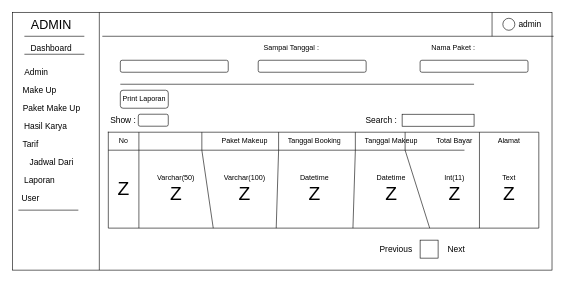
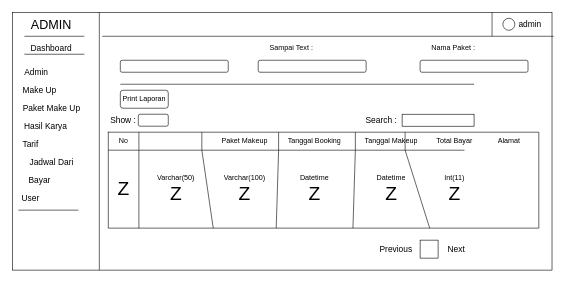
  <mxCell id="0" />
  <mxCell id="1" parent="0" />
  <mxCell id="2" value="" style="rounded=0;whiteSpace=wrap;html=1;" parent="1" vertex="1"><mxGeometry x="20" y="20" width="900" height="430" as="geometry" /></mxCell>
  <mxCell id="3" value="" style="endArrow=none;html=1;" parent="1" edge="1"><mxGeometry width="50" height="50" relative="1" as="geometry"><mxPoint x="165" y="20" as="sourcePoint" /><mxPoint x="165" y="450" as="targetPoint" /></mxGeometry></mxCell>
  <mxCell id="4" value="" style="endArrow=none;html=1;" parent="1" edge="1"><mxGeometry width="50" height="50" relative="1" as="geometry"><mxPoint x="40" y="60" as="sourcePoint" /><mxPoint x="140" y="60" as="targetPoint" /></mxGeometry></mxCell>
  <mxCell id="5" value="" style="endArrow=none;html=1;" parent="1" edge="1"><mxGeometry width="50" height="50" relative="1" as="geometry"><mxPoint x="40" y="90" as="sourcePoint" /><mxPoint x="140" y="90" as="targetPoint" /></mxGeometry></mxCell>
  <mxCell id="6" value="ADMIN" style="text;html=1;strokeColor=none;fillColor=none;align=center;verticalAlign=middle;whiteSpace=wrap;rounded=0;fontSize=21;" parent="1" vertex="1"><mxGeometry x="30" y="20" width="110" height="40" as="geometry" /></mxCell>
  <mxCell id="7" value="Dashboard" style="text;html=1;strokeColor=none;fillColor=none;align=center;verticalAlign=middle;whiteSpace=wrap;rounded=0;fontSize=14;" parent="1" vertex="1"><mxGeometry x="65" y="70" width="40" height="20" as="geometry" /></mxCell>
  <mxCell id="8" value="Admin" style="text;html=1;strokeColor=none;fillColor=none;align=center;verticalAlign=middle;whiteSpace=wrap;rounded=0;fontSize=14;" parent="1" vertex="1"><mxGeometry x="40" y="110" width="40" height="20" as="geometry" /></mxCell>
  <mxCell id="9" value="Make Up" style="text;html=1;align=center;verticalAlign=middle;resizable=0;points=[];autosize=1;fontSize=14;" parent="1" vertex="1"><mxGeometry x="30" y="140" width="70" height="20" as="geometry" /></mxCell>
  <mxCell id="10" value="Paket Make Up" style="text;html=1;align=center;verticalAlign=middle;resizable=0;points=[];autosize=1;fontSize=14;" parent="1" vertex="1"><mxGeometry x="30" y="170" width="110" height="20" as="geometry" /></mxCell>
  <mxCell id="11" value="Hasil Karya" style="text;html=1;align=center;verticalAlign=middle;resizable=0;points=[];autosize=1;fontSize=14;" parent="1" vertex="1"><mxGeometry x="30" y="200" width="90" height="20" as="geometry" /></mxCell>
  <mxCell id="12" value="Tarif" style="text;html=1;align=center;verticalAlign=middle;resizable=0;points=[];autosize=1;fontSize=14;" parent="1" vertex="1"><mxGeometry x="30" y="230" width="40" height="20" as="geometry" /></mxCell>
  <mxCell id="13" value="Jadwal Dari" style="text;html=1;align=center;verticalAlign=middle;resizable=0;points=[];autosize=1;fontSize=14;" parent="1" vertex="1"><mxGeometry x="30" y="260" width="110" height="20" as="geometry" /></mxCell>
- <mxCell id="14" value="Laporan" style="text;html=1;align=center;verticalAlign=middle;resizable=0;points=[];autosize=1;fontSize=14;" parent="1" vertex="1"><mxGeometry x="30" y="290" width="70" height="20" as="geometry" /></mxCell>
+ <mxCell id="14" value="Bayar" style="text;html=1;align=center;verticalAlign=middle;resizable=0;points=[];autosize=1;fontSize=14;" parent="1" vertex="1"><mxGeometry x="30" y="290" width="70" height="20" as="geometry" /></mxCell>
  <mxCell id="15" value="" style="endArrow=none;html=1;" parent="1" edge="1"><mxGeometry width="50" height="50" relative="1" as="geometry"><mxPoint x="30" y="350" as="sourcePoint" /><mxPoint x="130" y="350" as="targetPoint" /></mxGeometry></mxCell>
  <mxCell id="16" value="" style="endArrow=none;html=1;fontSize=14;entryX=1.003;entryY=0.093;entryDx=0;entryDy=0;entryPerimeter=0;" parent="1" target="2" edge="1"><mxGeometry width="50" height="50" relative="1" as="geometry"><mxPoint x="170" y="60" as="sourcePoint" /><mxPoint x="820" y="60" as="targetPoint" /></mxGeometry></mxCell>
  <mxCell id="17" value="" style="endArrow=none;html=1;fontSize=14;" parent="1" edge="1"><mxGeometry width="50" height="50" relative="1" as="geometry"><mxPoint x="820" y="60" as="sourcePoint" /><mxPoint x="820" y="20" as="targetPoint" /></mxGeometry></mxCell>
  <mxCell id="18" value="admin" style="text;html=1;align=center;verticalAlign=middle;resizable=0;points=[];autosize=1;fontSize=14;" parent="1" vertex="1"><mxGeometry x="858" y="30" width="50" height="20" as="geometry" /></mxCell>
  <mxCell id="19" value="" style="ellipse;whiteSpace=wrap;html=1;aspect=fixed;fontSize=14;" parent="1" vertex="1"><mxGeometry x="838" y="30" width="20" height="20" as="geometry" /></mxCell>
  <mxCell id="20" value="" style="rounded=0;whiteSpace=wrap;html=1;fontSize=14;" parent="1" vertex="1"><mxGeometry x="670" y="190" width="120" height="20" as="geometry" /></mxCell>
  <mxCell id="21" value="Search :" style="text;html=1;align=center;verticalAlign=middle;resizable=0;points=[];autosize=1;fontSize=14;" parent="1" vertex="1"><mxGeometry x="600" y="190" width="70" height="20" as="geometry" /></mxCell>
  <mxCell id="22" value="Show :" style="text;html=1;strokeColor=none;fillColor=none;align=center;verticalAlign=middle;whiteSpace=wrap;rounded=0;fontSize=14;" parent="1" vertex="1"><mxGeometry x="180" y="190" width="50" height="20" as="geometry" /></mxCell>
  <mxCell id="23" value="" style="rounded=1;whiteSpace=wrap;html=1;fontSize=14;" parent="1" vertex="1"><mxGeometry x="230" y="190" width="50" height="20" as="geometry" /></mxCell>
  <mxCell id="24" style="edgeStyle=orthogonalEdgeStyle;rounded=0;orthogonalLoop=1;jettySize=auto;html=1;exitX=0.5;exitY=1;exitDx=0;exitDy=0;fontSize=14;" parent="1" source="22" target="22" edge="1"><mxGeometry relative="1" as="geometry" /></mxCell>
  <mxCell id="25" value="" style="whiteSpace=wrap;html=1;aspect=fixed;fontSize=14;" parent="1" vertex="1"><mxGeometry x="700" y="400" width="30" height="30" as="geometry" /></mxCell>
  <mxCell id="26" value="Previous" style="text;html=1;strokeColor=none;fillColor=none;align=center;verticalAlign=middle;whiteSpace=wrap;rounded=0;fontSize=14;" parent="1" vertex="1"><mxGeometry x="640" y="405" width="40" height="20" as="geometry" /></mxCell>
  <mxCell id="27" value="Next" style="text;html=1;align=center;verticalAlign=middle;resizable=0;points=[];autosize=1;fontSize=14;" parent="1" vertex="1"><mxGeometry x="740" y="405" width="40" height="20" as="geometry" /></mxCell>
  <mxCell id="28" value="" style="endArrow=none;html=1;" parent="1" edge="1"><mxGeometry width="50" height="50" relative="1" as="geometry"><mxPoint x="200" y="140" as="sourcePoint" /><mxPoint x="790" y="140" as="targetPoint" /></mxGeometry></mxCell>
  <mxCell id="29" value="" style="rounded=1;whiteSpace=wrap;html=1;" parent="1" vertex="1"><mxGeometry x="200" y="100" width="180" height="20" as="geometry" /></mxCell>
  <mxCell id="30" value="" style="rounded=1;whiteSpace=wrap;html=1;" parent="1" vertex="1"><mxGeometry x="430" y="100" width="180" height="20" as="geometry" /></mxCell>
- <mxCell id="31" value="Sampai Tanggal :" style="text;html=1;align=center;verticalAlign=middle;resizable=0;points=[];autosize=1;" parent="1" vertex="1"><mxGeometry x="430" y="70" width="110" height="20" as="geometry" /></mxCell>
+ <mxCell id="31" value="Sampai Text :" style="text;html=1;align=center;verticalAlign=middle;resizable=0;points=[];autosize=1;" parent="1" vertex="1"><mxGeometry x="430" y="70" width="110" height="20" as="geometry" /></mxCell>
  <mxCell id="32" value="" style="rounded=1;whiteSpace=wrap;html=1;" parent="1" vertex="1"><mxGeometry x="700" y="100" width="180" height="20" as="geometry" /></mxCell>
  <mxCell id="33" value="Nama Paket :" style="text;html=1;align=center;verticalAlign=middle;resizable=0;points=[];autosize=1;" parent="1" vertex="1"><mxGeometry x="710" y="70" width="90" height="20" as="geometry" /></mxCell>
  <mxCell id="34" value="User" style="text;html=1;align=center;verticalAlign=middle;resizable=0;points=[];autosize=1;fontSize=14;" vertex="1" parent="1"><mxGeometry x="30" y="320" width="40" height="20" as="geometry" /></mxCell>
  <mxCell id="35" value="Print Laporan" style="rounded=1;whiteSpace=wrap;html=1;" vertex="1" parent="1"><mxGeometry x="200" y="150" width="80" height="30" as="geometry" /></mxCell>
  <mxCell id="36" value="" style="shape=table;html=1;whiteSpace=wrap;startSize=0;container=1;collapsible=0;childLayout=tableLayout;fontSize=14;" parent="1" vertex="1"><mxGeometry x="180" y="220" width="718" height="160" as="geometry" /></mxCell>
  <mxCell id="37" style="shape=partialRectangle;html=1;whiteSpace=wrap;collapsible=0;dropTarget=0;pointerEvents=0;fillColor=none;top=0;left=0;bottom=0;right=0;points=[[0,0.5],[1,0.5]];portConstraint=eastwest;" parent="36" vertex="1"><mxGeometry width="718" height="30" as="geometry" /></mxCell>
  <mxCell id="38" value="No" style="shape=partialRectangle;html=1;whiteSpace=wrap;connectable=0;fillColor=none;top=0;left=0;bottom=0;right=0;overflow=hidden;" parent="37" vertex="1"><mxGeometry width="51" height="30" as="geometry" /></mxCell>
  <mxCell id="39" value="Paket Makeup" style="shape=partialRectangle;html=1;whiteSpace=wrap;connectable=0;fillColor=none;top=0;left=0;bottom=0;right=0;overflow=hidden;" parent="37" vertex="1"><mxGeometry x="175" width="105" height="30" as="geometry" /></mxCell>
  <mxCell id="40" value="Tanggal Booking" style="shape=partialRectangle;html=1;whiteSpace=wrap;connectable=0;fillColor=none;top=0;left=0;bottom=0;right=0;overflow=hidden;" parent="37" vertex="1"><mxGeometry x="280" width="128" height="30" as="geometry" /></mxCell>
  <mxCell id="41" value="Tanggal Makeup" style="shape=partialRectangle;html=1;whiteSpace=wrap;connectable=0;fillColor=none;top=0;left=0;bottom=0;right=0;overflow=hidden;" parent="37" vertex="1"><mxGeometry x="408" width="128" height="30" as="geometry" /></mxCell>
  <mxCell id="42" value="Total Bayar" style="shape=partialRectangle;html=1;whiteSpace=wrap;connectable=0;fillColor=none;top=0;left=0;bottom=0;right=0;overflow=hidden;" parent="37" vertex="1"><mxGeometry x="536" width="83" height="30" as="geometry" /></mxCell>
  <mxCell id="43" value="Alamat" style="shape=partialRectangle;html=1;whiteSpace=wrap;connectable=0;fillColor=none;top=0;left=0;bottom=0;right=0;overflow=hidden;" parent="37" vertex="1"><mxGeometry x="619" width="99" height="30" as="geometry" /></mxCell>
  <mxCell id="44" value="" style="shape=partialRectangle;html=1;whiteSpace=wrap;collapsible=0;dropTarget=0;pointerEvents=0;fillColor=none;top=0;left=0;bottom=0;right=0;points=[[0,0.5],[1,0.5]];portConstraint=eastwest;" parent="36" vertex="1"><mxGeometry y="30" width="718" height="130" as="geometry" /></mxCell>
  <mxCell id="45" value="&lt;font style=&quot;font-size: 32px&quot;&gt;Z&lt;/font&gt;" style="shape=partialRectangle;html=1;whiteSpace=wrap;connectable=0;fillColor=none;top=0;left=0;bottom=0;right=0;overflow=hidden;" parent="44" vertex="1"><mxGeometry width="51" height="130" as="geometry" /></mxCell>
  <mxCell id="46" value="&lt;div&gt;Varchar(50)&lt;/div&gt;&lt;div&gt;&lt;font style=&quot;font-size: 32px&quot;&gt;Z&lt;/font&gt;&lt;/div&gt;" style="shape=partialRectangle;html=1;whiteSpace=wrap;connectable=0;fillColor=none;top=0;left=0;bottom=0;right=0;overflow=hidden;" parent="44" vertex="1"><mxGeometry x="51" width="124" height="130" as="geometry" /></mxCell>
  <mxCell id="47" value="&lt;div&gt;Varchar(100)&lt;/div&gt;&lt;div&gt;&lt;font style=&quot;font-size: 32px&quot;&gt;Z&lt;/font&gt;&lt;/div&gt;" style="shape=partialRectangle;html=1;whiteSpace=wrap;connectable=0;fillColor=none;top=0;left=0;bottom=0;right=0;overflow=hidden;" parent="44" vertex="1"><mxGeometry x="175" width="105" height="130" as="geometry" /></mxCell>
  <mxCell id="48" value="&lt;div&gt;Datetime&lt;/div&gt;&lt;div&gt;&lt;font style=&quot;font-size: 32px&quot;&gt;Z&lt;/font&gt;&lt;/div&gt;" style="shape=partialRectangle;html=1;whiteSpace=wrap;connectable=0;fillColor=none;top=0;left=0;bottom=0;right=0;overflow=hidden;" parent="44" vertex="1"><mxGeometry x="280" width="128" height="130" as="geometry" /></mxCell>
  <mxCell id="49" value="&lt;div&gt;Datetime&lt;/div&gt;&lt;div&gt;&lt;font style=&quot;font-size: 32px&quot;&gt;Z&lt;/font&gt;&lt;/div&gt;" style="shape=partialRectangle;html=1;whiteSpace=wrap;connectable=0;fillColor=none;top=0;left=0;bottom=0;right=0;overflow=hidden;" parent="44" vertex="1"><mxGeometry x="408" width="128" height="130" as="geometry" /></mxCell>
  <mxCell id="50" value="&lt;div&gt;Int(11)&lt;/div&gt;&lt;div&gt;&lt;font style=&quot;font-size: 32px&quot;&gt;Z&lt;/font&gt;&lt;/div&gt;" style="shape=partialRectangle;html=1;whiteSpace=wrap;connectable=0;fillColor=none;top=0;left=0;bottom=0;right=0;overflow=hidden;" parent="44" vertex="1"><mxGeometry x="536" width="83" height="130" as="geometry" /></mxCell>
- <mxCell id="51" value="&lt;div&gt;Text&lt;/div&gt;&lt;div&gt;&lt;font style=&quot;font-size: 32px&quot;&gt;Z&lt;/font&gt;&lt;/div&gt;" style="shape=partialRectangle;html=1;whiteSpace=wrap;connectable=0;fillColor=none;top=0;left=0;bottom=0;right=0;overflow=hidden;" parent="44" vertex="1"><mxGeometry x="619" width="99" height="130" as="geometry" /></mxCell>
